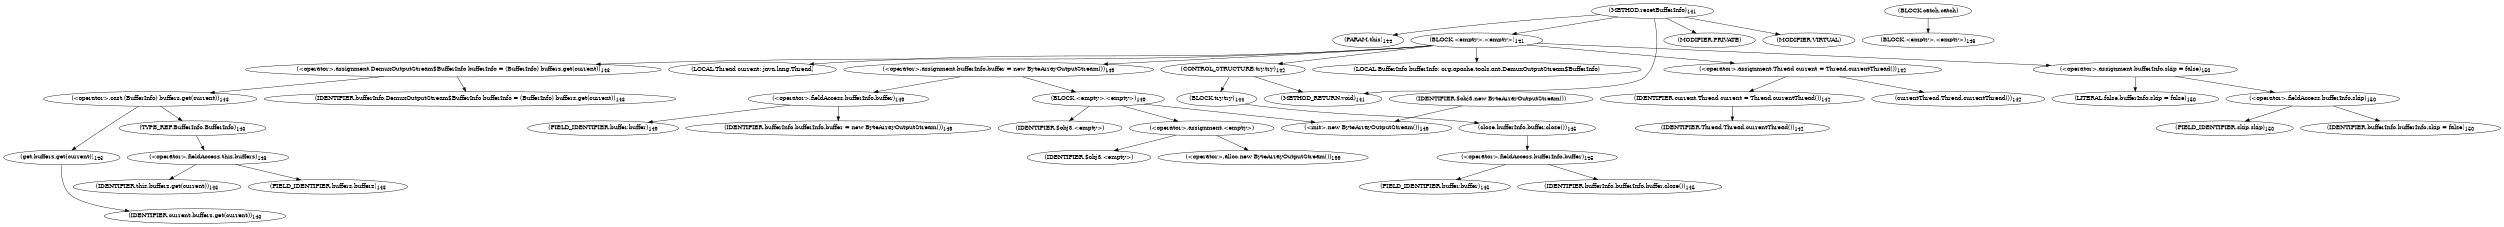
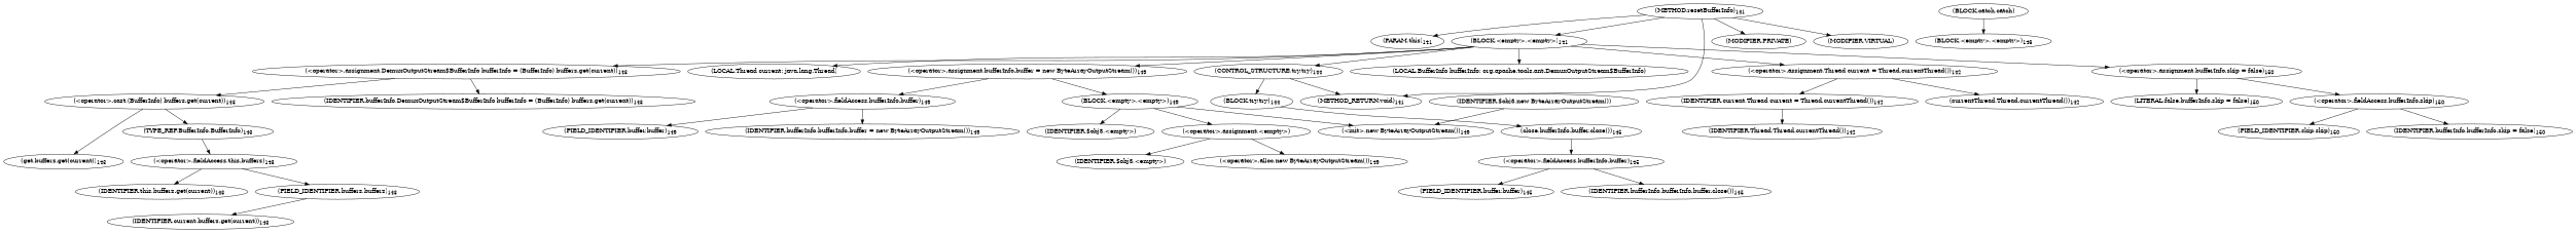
  digraph {
    n1 [label=<(METHOD,resetBufferInfo)<SUB>141</SUB>>]
-   n2 [label=<(PARAM,this)<SUB>144</SUB>>]
+   n2 [label=<(PARAM,this)<SUB>141</SUB>>]
    n3 [label=<(BLOCK,&lt;empty&gt;,&lt;empty&gt;)<SUB>141</SUB>>]
    n4 [label=<(MODIFIER,PRIVATE)>]
    n5 [label=<(MODIFIER,VIRTUAL)>]
    n6 [label=<(METHOD_RETURN,void)<SUB>141</SUB>>]
    n7 [label=<(LOCAL,Thread current: java.lang.Thread)>]
    n8 [label=<(&lt;operator&gt;.assignment,Thread current = Thread.currentThread())<SUB>142</SUB>>]
    n9 [label=<(LOCAL,BufferInfo bufferInfo: org.apache.tools.ant.DemuxOutputStream$BufferInfo)>]
    n10 [label=<(&lt;operator&gt;.assignment,DemuxOutputStream$BufferInfo bufferInfo = (BufferInfo) buffers.get(current))<SUB>143</SUB>>]
-   n11 [label=<(CONTROL_STRUCTURE,try,try)<SUB>142</SUB>>]
+   n11 [label=<(CONTROL_STRUCTURE,try,try)<SUB>144</SUB>>]
    n12 [label=<(&lt;operator&gt;.assignment,bufferInfo.buffer = new ByteArrayOutputStream())<SUB>149</SUB>>]
    n13 [label=<(&lt;operator&gt;.assignment,bufferInfo.skip = false)<SUB>150</SUB>>]
    n14 [label=<(IDENTIFIER,current,Thread current = Thread.currentThread())<SUB>142</SUB>>]
    n15 [label=<(currentThread,Thread.currentThread())<SUB>142</SUB>>]
    n16 [label=<(IDENTIFIER,bufferInfo,DemuxOutputStream$BufferInfo bufferInfo = (BufferInfo) buffers.get(current))<SUB>143</SUB>>]
    n17 [label=<(&lt;operator&gt;.cast,(BufferInfo) buffers.get(current))<SUB>143</SUB>>]
    n18 [label=<(BLOCK,try,try)<SUB>144</SUB>>]
    n19 [label=<(&lt;operator&gt;.fieldAccess,bufferInfo.buffer)<SUB>149</SUB>>]
    n20 [label=<(BLOCK,&lt;empty&gt;,&lt;empty&gt;)<SUB>149</SUB>>]
    n21 [label=<(&lt;operator&gt;.fieldAccess,bufferInfo.skip)<SUB>150</SUB>>]
    n22 [label=<(LITERAL,false,bufferInfo.skip = false)<SUB>150</SUB>>]
    n23 [label=<(IDENTIFIER,Thread,Thread.currentThread())<SUB>142</SUB>>]
    n24 [label=<(TYPE_REF,BufferInfo,BufferInfo)<SUB>143</SUB>>]
    n25 [label=<(get,buffers.get(current))<SUB>143</SUB>>]
    n26 [label=<(&lt;operator&gt;.fieldAccess,this.buffers)<SUB>143</SUB>>]
    n27 [label=<(IDENTIFIER,current,buffers.get(current))<SUB>143</SUB>>]
    n28 [label=<(IDENTIFIER,this,buffers.get(current))<SUB>143</SUB>>]
    n29 [label=<(FIELD_IDENTIFIER,buffers,buffers)<SUB>143</SUB>>]
    n30 [label=<(close,bufferInfo.buffer.close())<SUB>145</SUB>>]
    n31 [label=<(BLOCK,catch,catch)>]
    n32 [label=<(BLOCK,&lt;empty&gt;,&lt;empty&gt;)<SUB>146</SUB>>]
    n33 [label=<(&lt;operator&gt;.fieldAccess,bufferInfo.buffer)<SUB>145</SUB>>]
    n34 [label=<(IDENTIFIER,bufferInfo,bufferInfo.buffer.close())<SUB>145</SUB>>]
    n35 [label=<(FIELD_IDENTIFIER,buffer,buffer)<SUB>145</SUB>>]
    n36 [label=<(IDENTIFIER,bufferInfo,bufferInfo.buffer = new ByteArrayOutputStream())<SUB>149</SUB>>]
    n37 [label=<(FIELD_IDENTIFIER,buffer,buffer)<SUB>149</SUB>>]
    n38 [label=<(&lt;operator&gt;.assignment,&lt;empty&gt;)>]
    n39 [label=<(&lt;init&gt;,new ByteArrayOutputStream())<SUB>149</SUB>>]
    n40 [label=<(IDENTIFIER,$obj3,&lt;empty&gt;)>]
    n41 [label=<(IDENTIFIER,$obj3,&lt;empty&gt;)>]
-   n42 [label=<(&lt;operator&gt;.alloc,new ByteArrayOutputStream())<SUB>199</SUB>>]
+   n42 [label=<(&lt;operator&gt;.alloc,new ByteArrayOutputStream())<SUB>149</SUB>>]
    n43 [label=<(IDENTIFIER,$obj3,new ByteArrayOutputStream())>]
    n44 [label=<(IDENTIFIER,bufferInfo,bufferInfo.skip = false)<SUB>150</SUB>>]
    n45 [label=<(FIELD_IDENTIFIER,skip,skip)<SUB>150</SUB>>]
    n1 -> n2
    n1 -> n3
    n1 -> n4
    n1 -> n5
    n1 -> n6
    n3 -> n7
    n3 -> n8
    n3 -> n9
    n3 -> n10
    n3 -> n11
    n3 -> n12
    n3 -> n13
    n8 -> n14
    n8 -> n15
    n10 -> n16
    n10 -> n17
    n11 -> n6
    n11 -> n18
    n12 -> n19
    n12 -> n20
    n13 -> n21
    n13 -> n22
    n14 -> n23
    n17 -> n24
    n17 -> n25
    n18 -> n30
    n19 -> n36
    n19 -> n37
    n20 -> n38
    n20 -> n39
    n20 -> n40
    n21 -> n44
    n21 -> n45
    n24 -> n26
-   n25 -> n27
+   n29 -> n27
    n26 -> n28
    n26 -> n29
    n30 -> n33
    n31 -> n32
    n33 -> n34
    n33 -> n35
    n38 -> n41
    n38 -> n42
    n43 -> n39
  }
